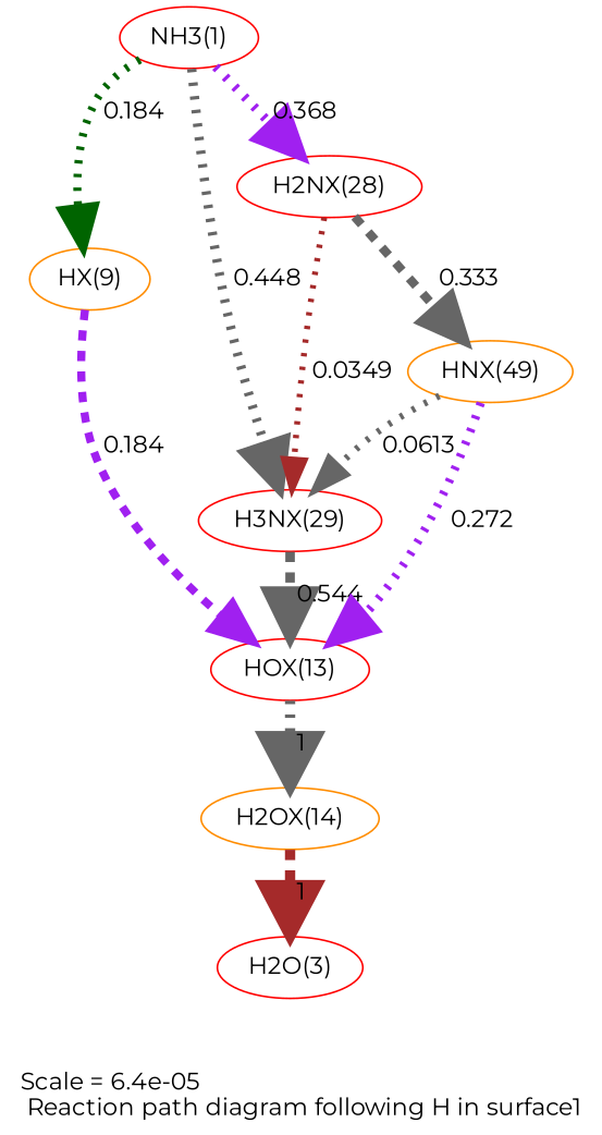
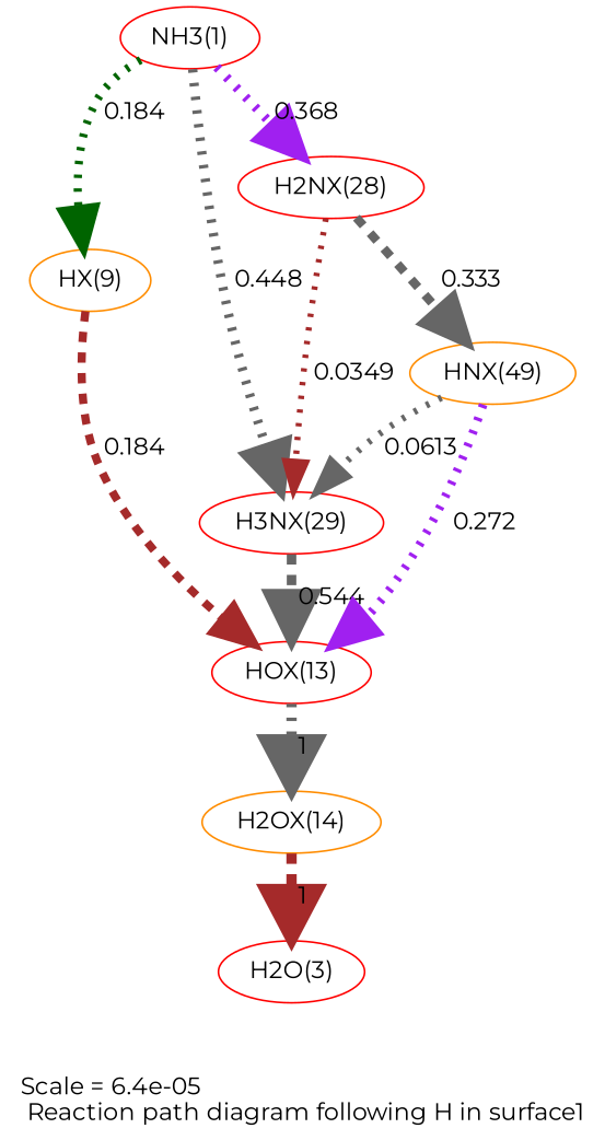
  digraph {
    fontname=Montserrat
    label="Scale = 6.4e-05\l Reaction path diagram following H in surface1"
    node [color=red fontname=Montserrat]
    edge [arrowsize=2.36 color=gray40 fontname=Montserrat penwidth=4.72 style=dotted]
    n1 [label="NH3(1)"]
    n2 [color=darkorange label="HX(9)"]
    n3 [label="H2NX(28)"]
    n4 [label="H3NX(29)"]
    n5 [label="HOX(13)"]
    n6 [color=darkorange label="HNX(49)"]
    n7 [color=darkorange label="H2OX(14)"]
    n8 [label="H2O(3)"]
    n1 -> n2 [color=darkgreen label=" 0.184"]
    n1 -> n3 [arrowsize=2.62 color=purple label=" 0.368" penwidth=5.25]
    n1 -> n4 [arrowsize=2.7 label=" 0.448" penwidth=5.39]
-   n2 -> n5 [color=purple label=" 0.184" style=dashed]
+   n2 -> n5 [color=brown label=" 0.184" style=dashed]
    n3 -> n4 [arrowsize=1.73 color=brown label=" 0.0349" penwidth=3.47]
    n3 -> n6 [arrowsize=2.59 label=" 0.333" penwidth=5.17 style=dashed]
    n4 -> n5 [arrowsize=2.77 label=" 0.544" penwidth=5.54 style=dashed]
    n5 -> n7 [arrowsize=3 label=" 1" penwidth=6]
    n6 -> n4 [arrowsize=1.95 label=" 0.0613" penwidth=3.89]
    n6 -> n5 [arrowsize=2.51 color=purple label=" 0.272" penwidth=5.02]
    n7 -> n8 [arrowsize=3 color=brown label=" 1" penwidth=6 style=dashed]
  }
